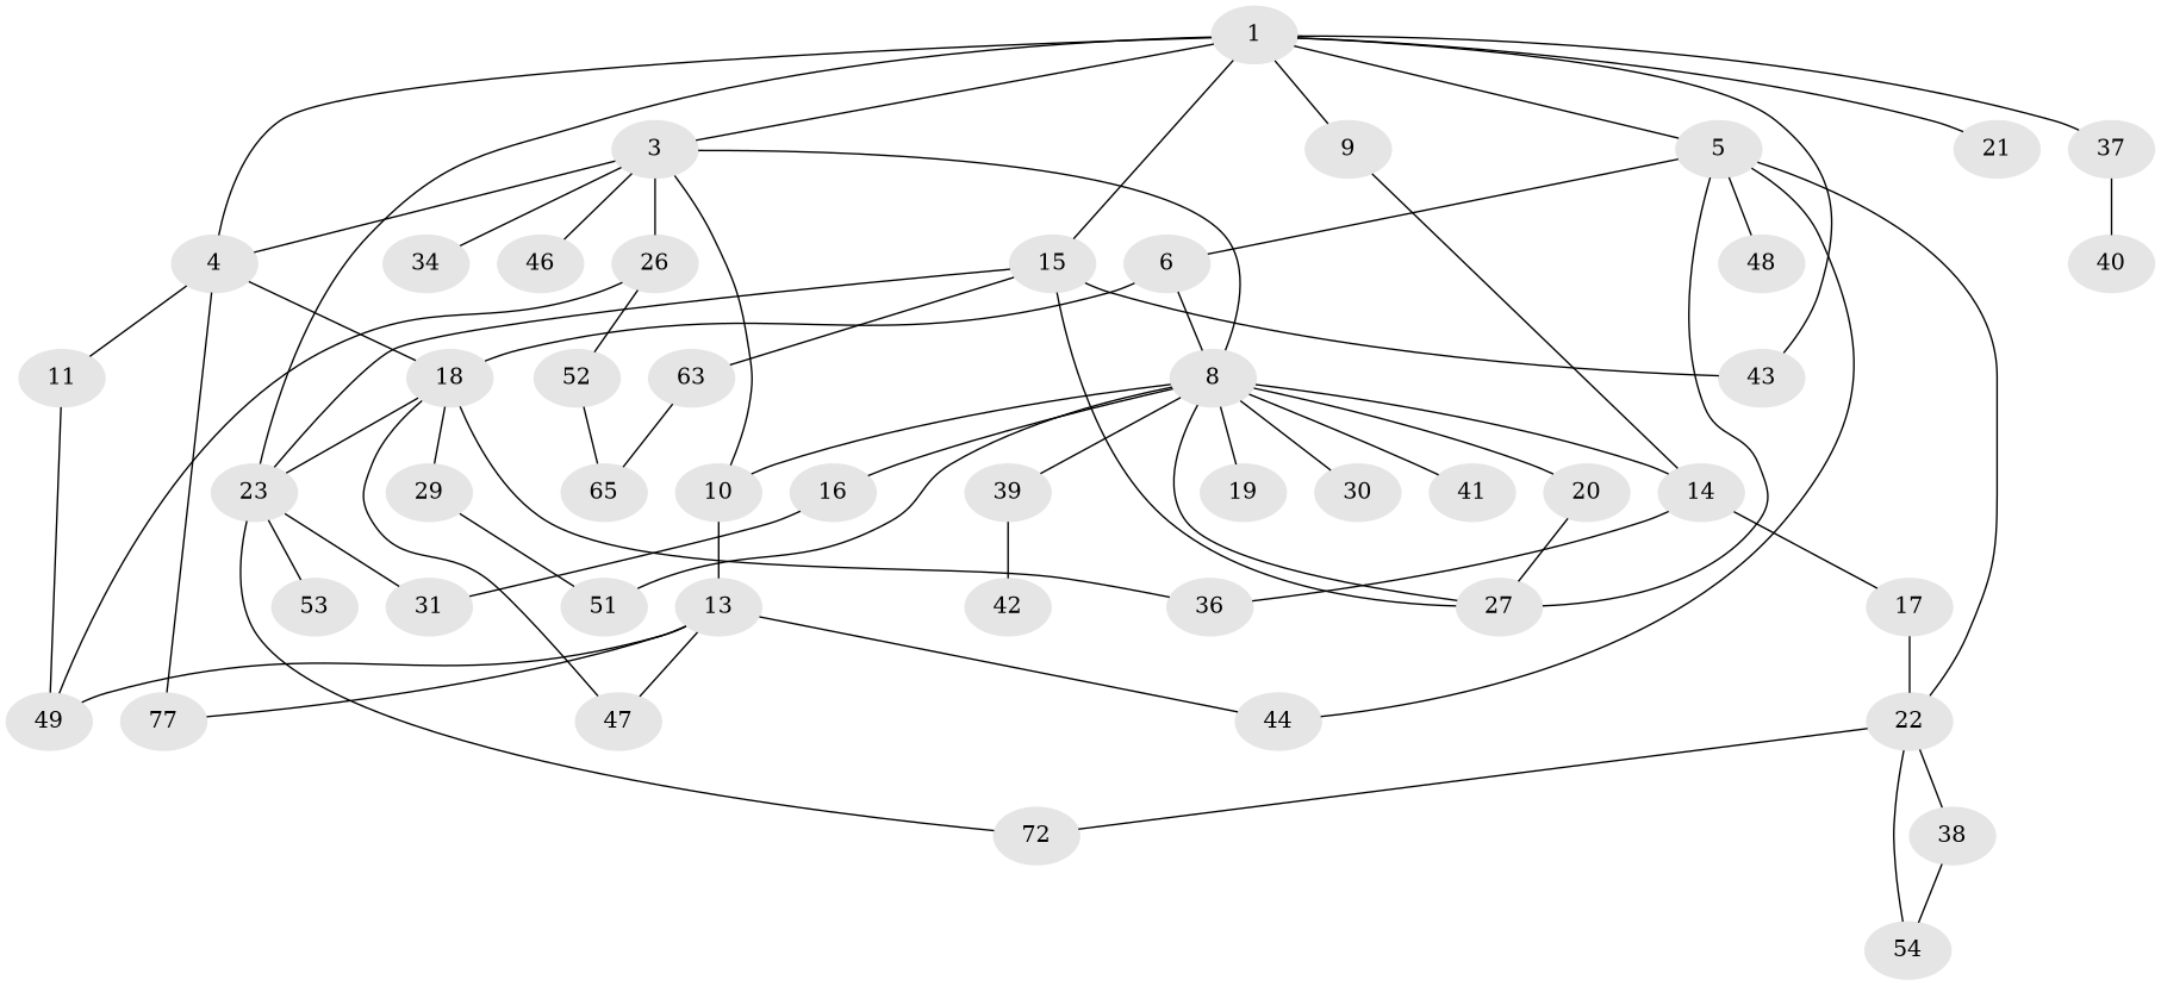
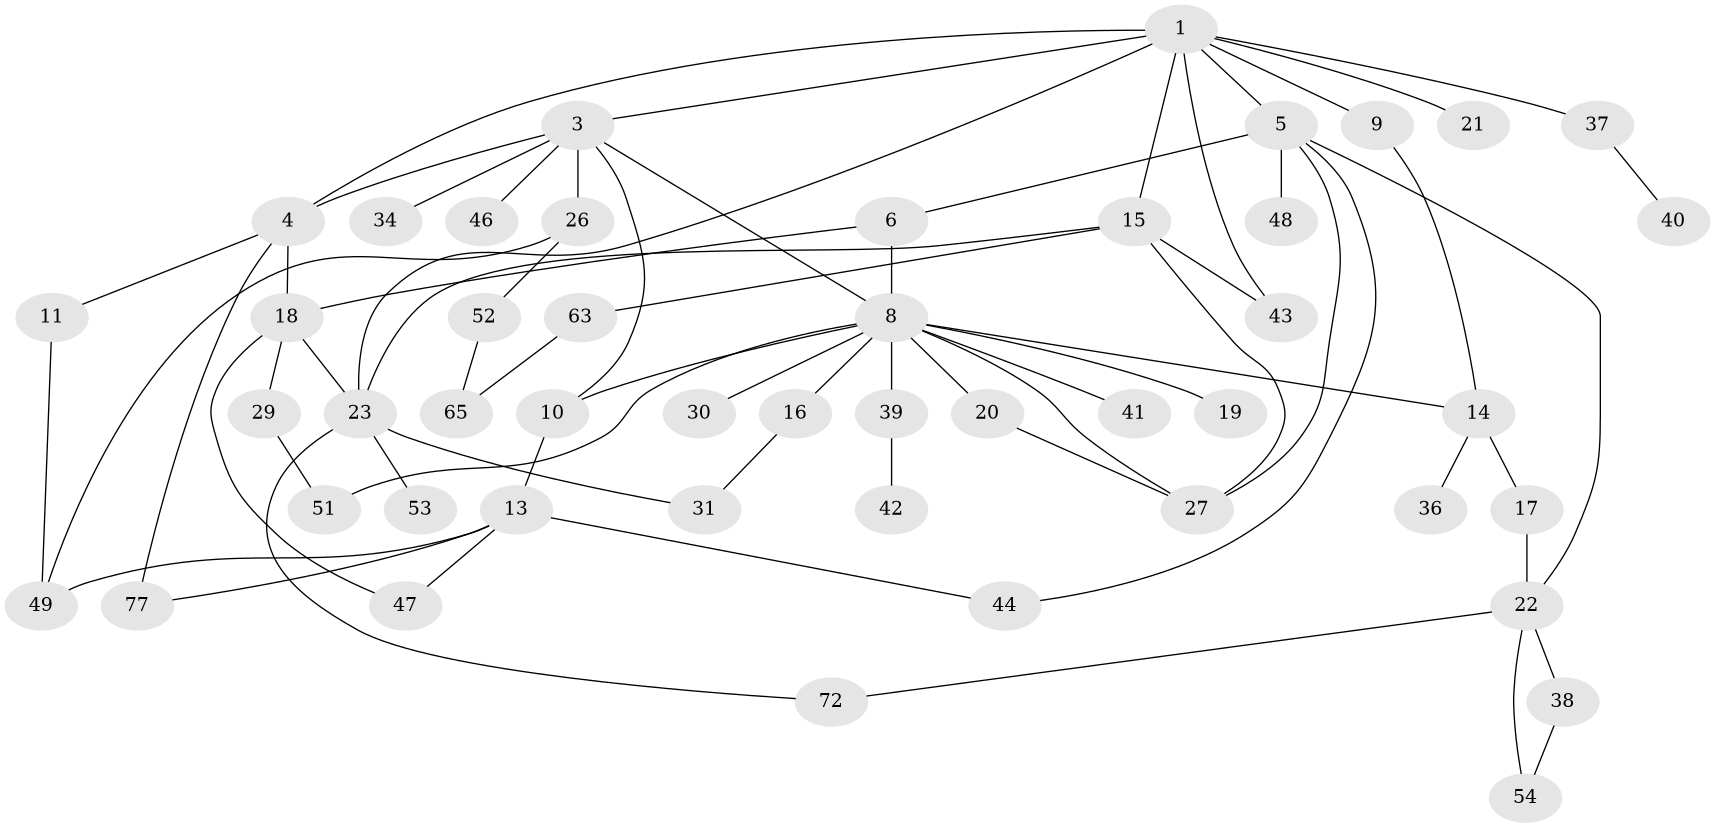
  graph {
    node [color=gray90 style=filled]
    1 [super="+2"]
    3 [super="+7"]
    4 [super="+57"]
    5 [super="+24"]
    9 [super="+55"]
    15 [super="+25"]
    21
    23 [super="+33"]
    37 [super="+75"]
    43 [super="+50"]
    8 [super="+12"]
    10
    26 [super="+69"]
    34 [super="+59"]
    46
    11 [super="+28"]
    18 [super="+58"]
    77
    6
    22 [super="+64"]
    27 [super="+60"]
    44 [super="+45"]
    48
    14
    63
    31 [super="+32"]
    72
    53
    40
    16 [super="+61"]
    19 [super="+35"]
    20
    30 [super="+70"]
    39 [super="+73"]
    41
    51 [super="+56"]
    13 [super="+74"]
    49 [super="+68"]
    52
    47
    36 [super="+71"]
    29
    38
    54 [super="+62"]
    17 [super="+67"]
    42
    65 [super="+76"]
    1 -- 3
    1 -- 4 [weight=2]
    1 -- 5
    1 -- 9
    1 -- 15
    1 -- 21
    1 -- 23
    1 -- 37
    1 -- 43
    3 -- 4
    3 -- 8
    3 -- 10
    3 -- 26
    3 -- 34
    3 -- 46
    4 -- 11
    4 -- 18
    4 -- 77
    5 -- 6
    5 -- 22
    5 -- 27
    5 -- 44
    5 -- 48
    9 -- 14
    15 -- 23
    15 -- 43
    15 -- 27
    15 -- 63
    23 -- 31
    23 -- 72
    23 -- 53
    37 -- 40
    8 -- 10
    8 -- 27
    8 -- 14
    8 -- 16
    8 -- 19
    8 -- 20
    8 -- 30
    8 -- 39
    8 -- 41
    8 -- 51
    10 -- 13
    26 -- 49
    26 -- 52
    11 -- 49
    18 -- 23
    18 -- 47
-   18 -- 36
    18 -- 29
    6 -- 8
    6 -- 18
    22 -- 72
    22 -- 38
    22 -- 54
    14 -- 36
    14 -- 17
    63 -- 65
    16 -- 31
    20 -- 27
    39 -- 42
    13 -- 77
    13 -- 44
    13 -- 49
    13 -- 47
    52 -- 65
    29 -- 51
    38 -- 54
    17 -- 22
  }
